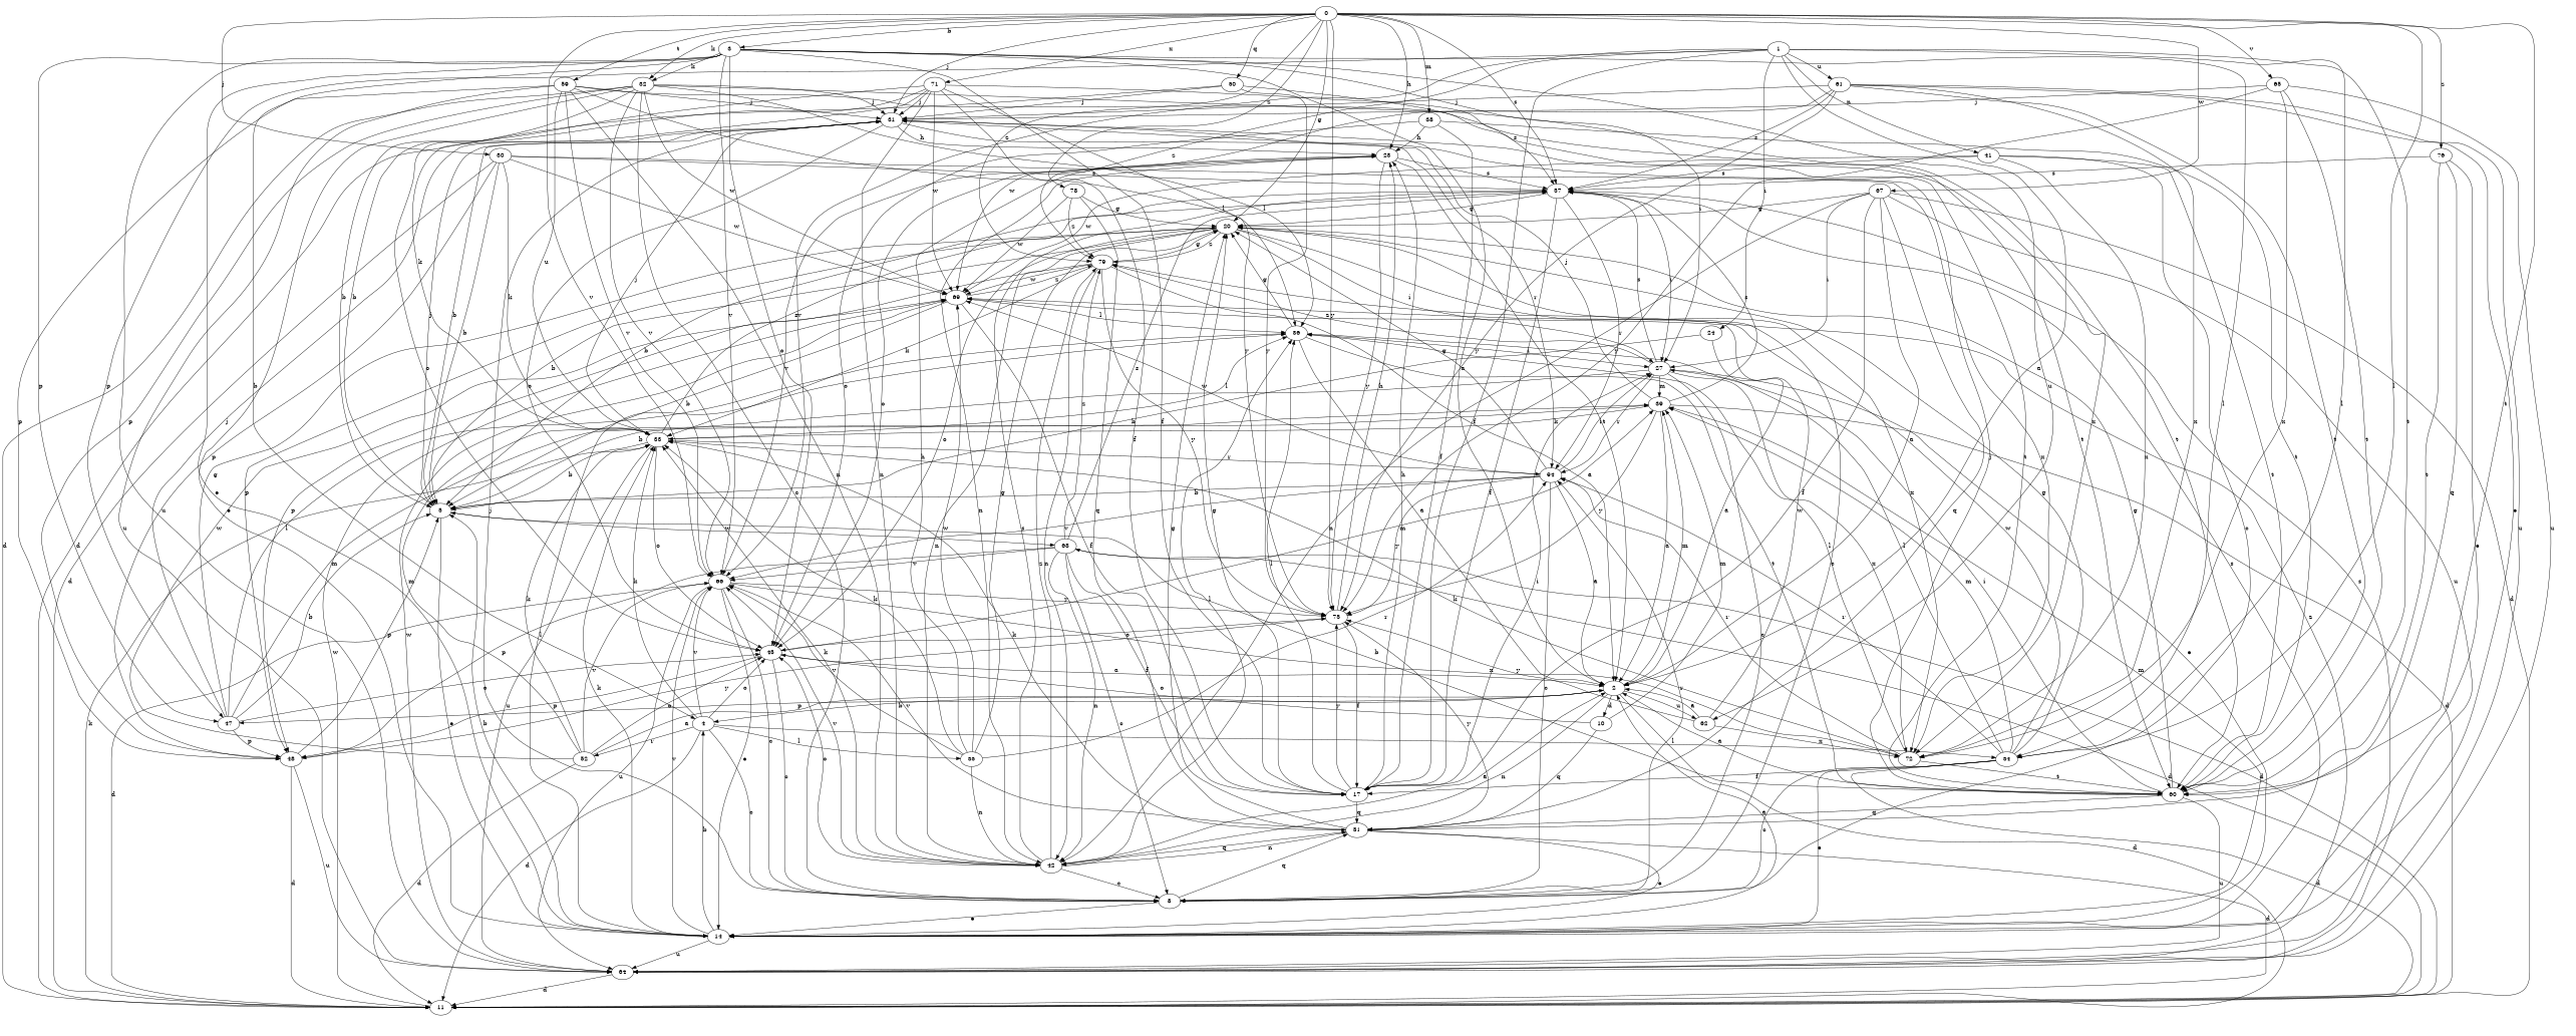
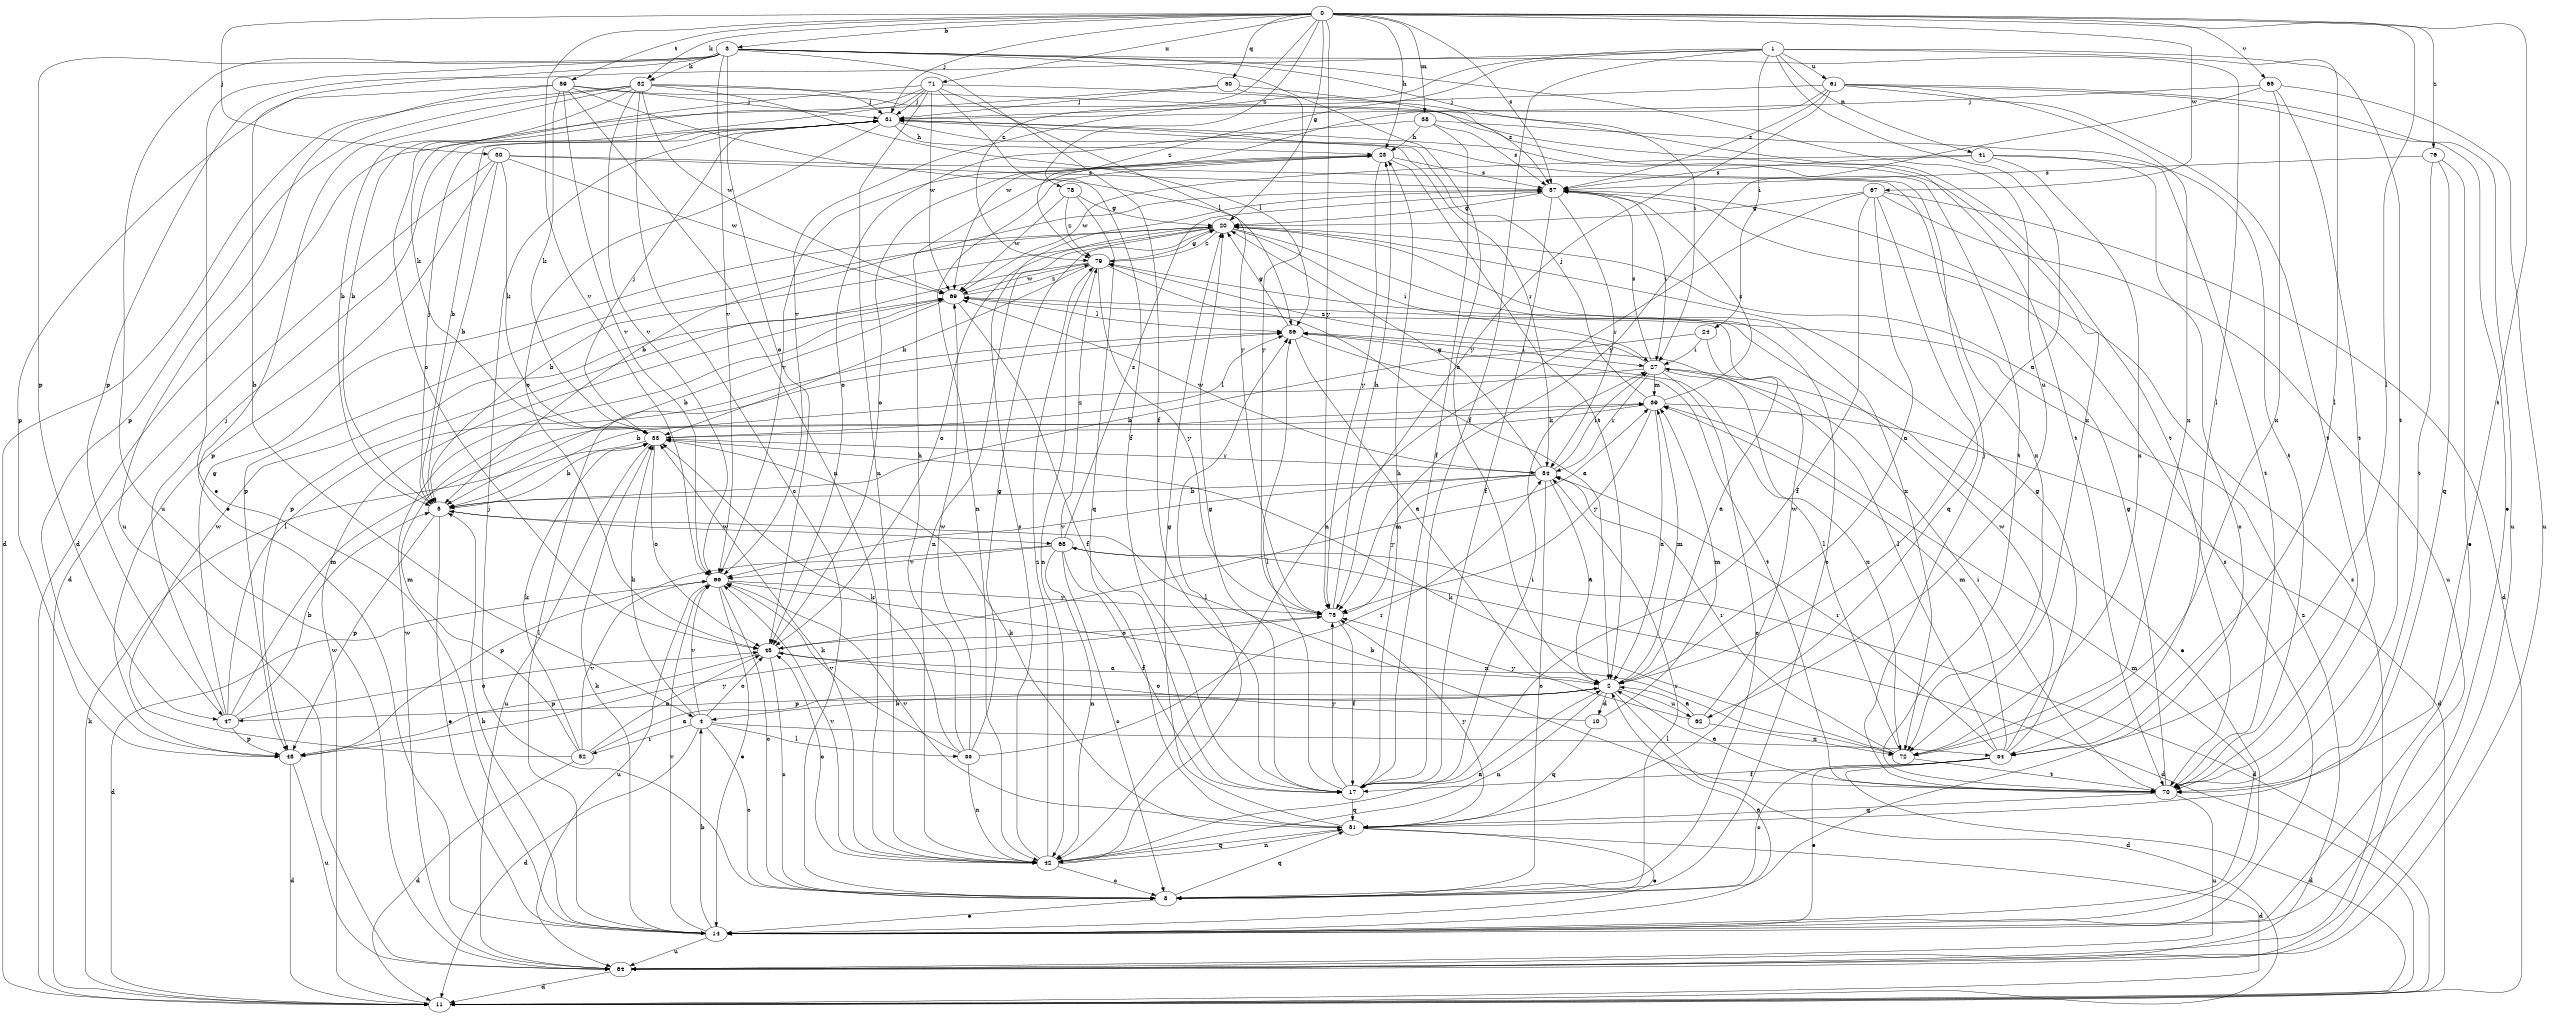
  strict digraph {
    0
    3
    20
    23
    30
    31
    32
    34
    38
    50
    57
    59
-   60
+   60 [label=70]
    65
    66
    67
    71
    75
    76
    78
    79
    2
    17
    47
    4
    62
    14
    27
    45
    64
    42
    8
    5
    48
    72
    11
    33
    69
-   54 [label=94]
+   54
    36
    39
    51
    1
    24
    41
    61
    10
    35
    52
    68
    0 -> 3 [label=b]
    0 -> 20 [label=g]
    0 -> 23 [label=h]
    0 -> 30 [label=j]
    0 -> 31 [label=j]
    0 -> 32 [label=k]
    0 -> 34 [label=l]
    0 -> 38 [label=m]
    0 -> 50 [label=q]
    0 -> 57 [label=s]
    0 -> 59 [label=t]
    0 -> 60 [label=t]
    0 -> 65 [label=v]
    0 -> 66 [label=v]
    0 -> 67 [label=w]
    0 -> 71 [label=x]
    0 -> 75 [label=y]
    0 -> 76 [label=z]
    0 -> 78 [label=z]
    0 -> 79 [label=z]
    3 -> 32 [label=k]
    3 -> 34 [label=l]
    3 -> 66 [label=v]
    3 -> 2 [label=a]
    3 -> 17 [label=f]
    3 -> 47 [label=p]
    3 -> 4 [label=b]
    3 -> 62 [label=u]
    3 -> 14 [label=e]
    3 -> 27 [label=i]
    3 -> 45 [label=o]
    3 -> 64 [label=u]
    20 -> 79 [label=z]
    20 -> 27 [label=i]
    20 -> 45 [label=o]
    20 -> 42 [label=n]
    20 -> 8 [label=c]
    20 -> 5 [label=b]
    20 -> 48 [label=p]
    20 -> 72 [label=x]
    23 -> 57 [label=s]
    23 -> 66 [label=v]
    23 -> 75 [label=y]
    23 -> 2 [label=t]
    23 -> 45 [label=o]
    23 -> 42 [label=n]
    30 -> 57 [label=s]
    30 -> 5 [label=b]
    30 -> 48 [label=p]
    30 -> 72 [label=x]
    30 -> 11 [label=d]
    30 -> 33 [label=k]
    30 -> 69 [label=w]
    31 -> 23 [label=h]
    31 -> 60 [label=t]
    31 -> 45 [label=o]
    31 -> 5 [label=b]
    31 -> 54 [label=r]
    32 -> 31 [label=j]
    32 -> 60 [label=t]
    32 -> 66 [label=v]
    32 -> 14 [label=e]
    32 -> 8 [label=c]
    32 -> 5 [label=b]
    32 -> 48 [label=p]
    32 -> 11 [label=d]
    32 -> 69 [label=w]
    32 -> 36 [label=l]
    34 -> 20 [label=g]
    34 -> 17 [label=f]
    34 -> 14 [label=e]
    34 -> 8 [label=c]
    34 -> 11 [label=d]
    34 -> 69 [label=w]
    34 -> 54 [label=r]
    34 -> 36 [label=l]
    34 -> 39 [label=m]
    38 -> 23 [label=h]
    38 -> 60 [label=t]
    38 -> 17 [label=f]
    38 -> 45 [label=o]
    50 -> 31 [label=j]
    50 -> 57 [label=s]
    50 -> 75 [label=y]
    50 -> 11 [label=d]
    57 -> 20 [label=g]
    57 -> 17 [label=f]
    57 -> 27 [label=i]
    57 -> 5 [label=b]
    57 -> 54 [label=r]
    59 -> 31 [label=j]
    59 -> 66 [label=v]
    59 -> 64 [label=u]
    59 -> 42 [label=n]
    59 -> 48 [label=p]
    59 -> 72 [label=x]
-   59 -> 33 [label=u]
+   59 -> 33 [label=k]
    59 -> 36 [label=l]
    60 -> 20 [label=g]
    60 -> 31 [label=j]
    60 -> 2 [label=a]
    60 -> 27 [label=i]
    60 -> 64 [label=u]
    60 -> 5 [label=b]
    60 -> 51 [label=q]
    65 -> 31 [label=j]
    65 -> 60 [label=t]
    65 -> 75 [label=y]
    65 -> 64 [label=u]
    65 -> 72 [label=x]
    66 -> 75 [label=y]
    66 -> 14 [label=e]
    66 -> 64 [label=u]
    66 -> 8 [label=c]
    66 -> 72 [label=x]
    66 -> 11 [label=d]
    67 -> 20 [label=g]
    67 -> 2 [label=a]
    67 -> 17 [label=f]
    67 -> 64 [label=u]
    67 -> 42 [label=n]
    67 -> 11 [label=d]
    67 -> 51 [label=q]
    71 -> 31 [label=j]
    71 -> 60 [label=t]
    71 -> 75 [label=y]
    71 -> 17 [label=f]
    71 -> 45 [label=o]
    71 -> 42 [label=n]
    71 -> 5 [label=b]
    71 -> 33 [label=k]
    71 -> 69 [label=w]
    75 -> 23 [label=h]
    75 -> 17 [label=f]
    75 -> 45 [label=o]
    76 -> 57 [label=s]
    76 -> 60 [label=t]
    76 -> 14 [label=e]
    76 -> 51 [label=q]
    78 -> 20 [label=g]
    78 -> 79 [label=z]
    78 -> 69 [label=w]
    78 -> 51 [label=q]
    79 -> 20 [label=g]
    79 -> 75 [label=y]
    79 -> 2 [label=a]
    79 -> 42 [label=n]
    79 -> 48 [label=p]
    79 -> 33 [label=k]
    79 -> 69 [label=w]
    2 -> 47 [label=p]
    2 -> 4 [label=b]
    2 -> 62 [label=u]
    2 -> 42 [label=n]
    2 -> 11 [label=d]
    2 -> 39 [label=m]
    2 -> 10 [label=d]
    17 -> 20 [label=g]
    17 -> 23 [label=h]
    17 -> 75 [label=y]
    17 -> 27 [label=i]
    17 -> 36 [label=l]
    17 -> 51 [label=q]
    47 -> 20 [label=g]
    47 -> 31 [label=j]
    47 -> 45 [label=o]
    47 -> 5 [label=b]
    47 -> 48 [label=p]
    47 -> 36 [label=l]
    47 -> 39 [label=m]
    4 -> 34 [label=l]
    4 -> 66 [label=v]
    4 -> 45 [label=o]
    4 -> 8 [label=c]
    4 -> 11 [label=d]
    4 -> 33 [label=k]
    4 -> 35 [label=l]
    4 -> 52 [label=r]
    62 -> 75 [label=y]
    62 -> 2 [label=a]
    62 -> 72 [label=x]
    62 -> 69 [label=w]
    14 -> 57 [label=s]
    14 -> 66 [label=v]
    14 -> 2 [label=a]
    14 -> 4 [label=b]
    14 -> 64 [label=u]
    14 -> 5 [label=b]
    14 -> 33 [label=k]
    14 -> 36 [label=l]
    14 -> 39 [label=m]
    27 -> 57 [label=s]
    27 -> 79 [label=z]
    27 -> 14 [label=e]
    27 -> 8 [label=c]
    27 -> 5 [label=b]
    27 -> 72 [label=x]
    27 -> 54 [label=r]
    27 -> 39 [label=m]
    45 -> 2 [label=a]
    45 -> 8 [label=c]
    45 -> 48 [label=p]
    45 -> 39 [label=m]
    64 -> 57 [label=s]
    64 -> 79 [label=z]
    64 -> 11 [label=d]
    64 -> 69 [label=w]
    42 -> 57 [label=s]
    42 -> 66 [label=v]
    42 -> 79 [label=z]
    42 -> 2 [label=a]
    42 -> 45 [label=o]
    42 -> 8 [label=c]
    42 -> 33 [label=k]
    42 -> 36 [label=l]
    42 -> 51 [label=q]
    8 -> 31 [label=j]
    8 -> 14 [label=e]
    8 -> 54 [label=r]
    8 -> 51 [label=q]
    5 -> 31 [label=j]
    5 -> 14 [label=e]
-   48 -> 5 [label=p]
+   5 -> 48 [label=p]
    5 -> 68 [label=w]
    48 -> 75 [label=y]
    48 -> 64 [label=u]
    48 -> 11 [label=d]
    72 -> 60 [label=t]
    72 -> 33 [label=k]
    72 -> 54 [label=r]
    72 -> 36 [label=l]
    11 -> 33 [label=k]
    11 -> 69 [label=w]
    11 -> 68 [label=d]
    33 -> 31 [label=j]
-   33 -> 57 [label=s]
+   38 -> 57 [label=s]
    33 -> 45 [label=o]
    33 -> 64 [label=u]
    33 -> 5 [label=b]
    33 -> 54 [label=r]
    33 -> 36 [label=l]
    69 -> 79 [label=z]
    69 -> 17 [label=f]
    69 -> 5 [label=b]
    69 -> 36 [label=l]
    54 -> 20 [label=g]
    54 -> 66 [label=v]
    54 -> 75 [label=y]
    54 -> 2 [label=a]
    54 -> 27 [label=i]
    54 -> 8 [label=c]
    54 -> 5 [label=b]
    54 -> 69 [label=w]
    36 -> 20 [label=g]
    36 -> 60 [label=t]
    36 -> 2 [label=a]
    36 -> 27 [label=i]
    39 -> 31 [label=j]
    39 -> 57 [label=s]
    39 -> 75 [label=y]
    39 -> 2 [label=a]
    39 -> 11 [label=d]
    39 -> 33 [label=k]
    51 -> 20 [label=g]
    51 -> 66 [label=v]
    51 -> 75 [label=y]
    51 -> 14 [label=e]
    51 -> 42 [label=n]
    51 -> 11 [label=d]
    51 -> 33 [label=k]
    1 -> 34 [label=l]
    1 -> 60 [label=t]
    1 -> 66 [label=v]
    1 -> 79 [label=z]
    1 -> 2 [label=a]
    1 -> 17 [label=f]
    1 -> 47 [label=p]
    1 -> 24 [label=i]
    1 -> 41 [label=n]
    1 -> 61 [label=u]
    24 -> 2 [label=a]
-   67 -> 27 [label=i]
+   24 -> 27 [label=i]
    24 -> 5 [label=b]
    41 -> 57 [label=s]
    41 -> 60 [label=t]
    41 -> 8 [label=c]
    41 -> 72 [label=x]
    41 -> 69 [label=w]
    61 -> 31 [label=j]
    61 -> 57 [label=s]
    61 -> 60 [label=t]
    61 -> 75 [label=y]
    61 -> 14 [label=e]
    61 -> 64 [label=u]
    61 -> 72 [label=x]
    61 -> 69 [label=w]
    10 -> 45 [label=o]
    10 -> 39 [label=m]
    10 -> 51 [label=q]
    35 -> 20 [label=g]
    35 -> 23 [label=h]
    35 -> 66 [label=v]
    35 -> 42 [label=n]
    35 -> 33 [label=k]
    35 -> 69 [label=w]
    35 -> 54 [label=r]
    52 -> 66 [label=v]
    52 -> 2 [label=a]
    52 -> 45 [label=o]
    52 -> 11 [label=d]
    52 -> 33 [label=k]
    52 -> 69 [label=w]
    52 -> 39 [label=m]
    68 -> 57 [label=s]
    68 -> 66 [label=v]
    68 -> 79 [label=z]
    68 -> 17 [label=f]
    68 -> 42 [label=n]
    68 -> 8 [label=c]
    68 -> 48 [label=p]
    68 -> 11 [label=d]
  }
